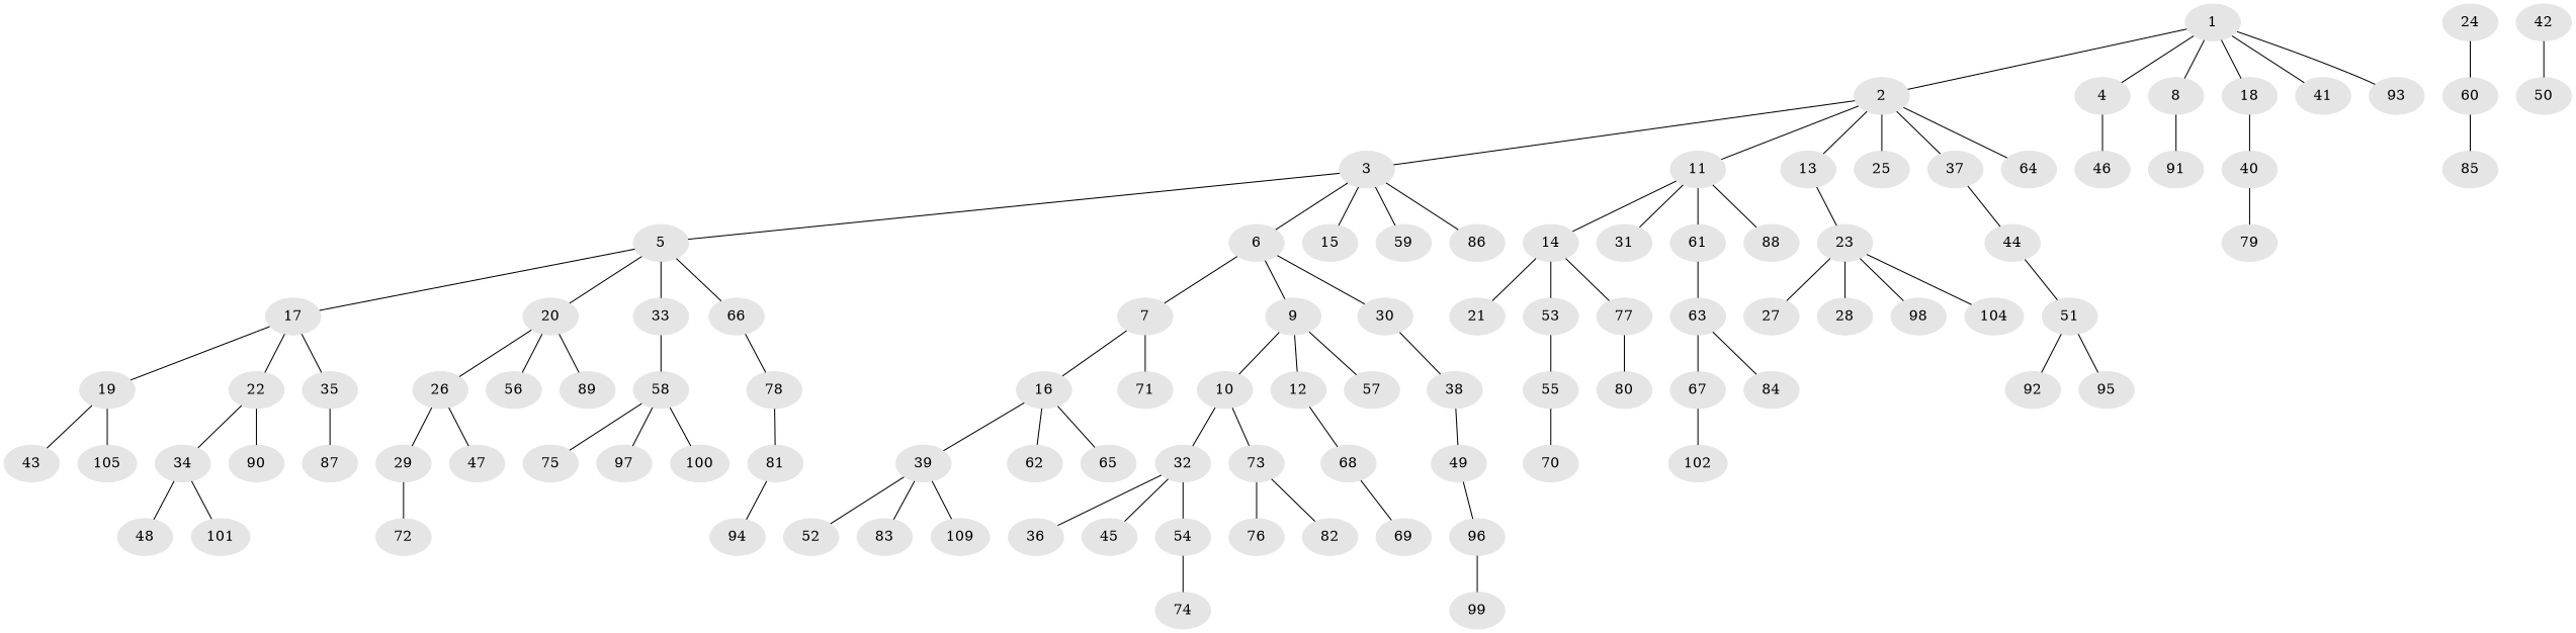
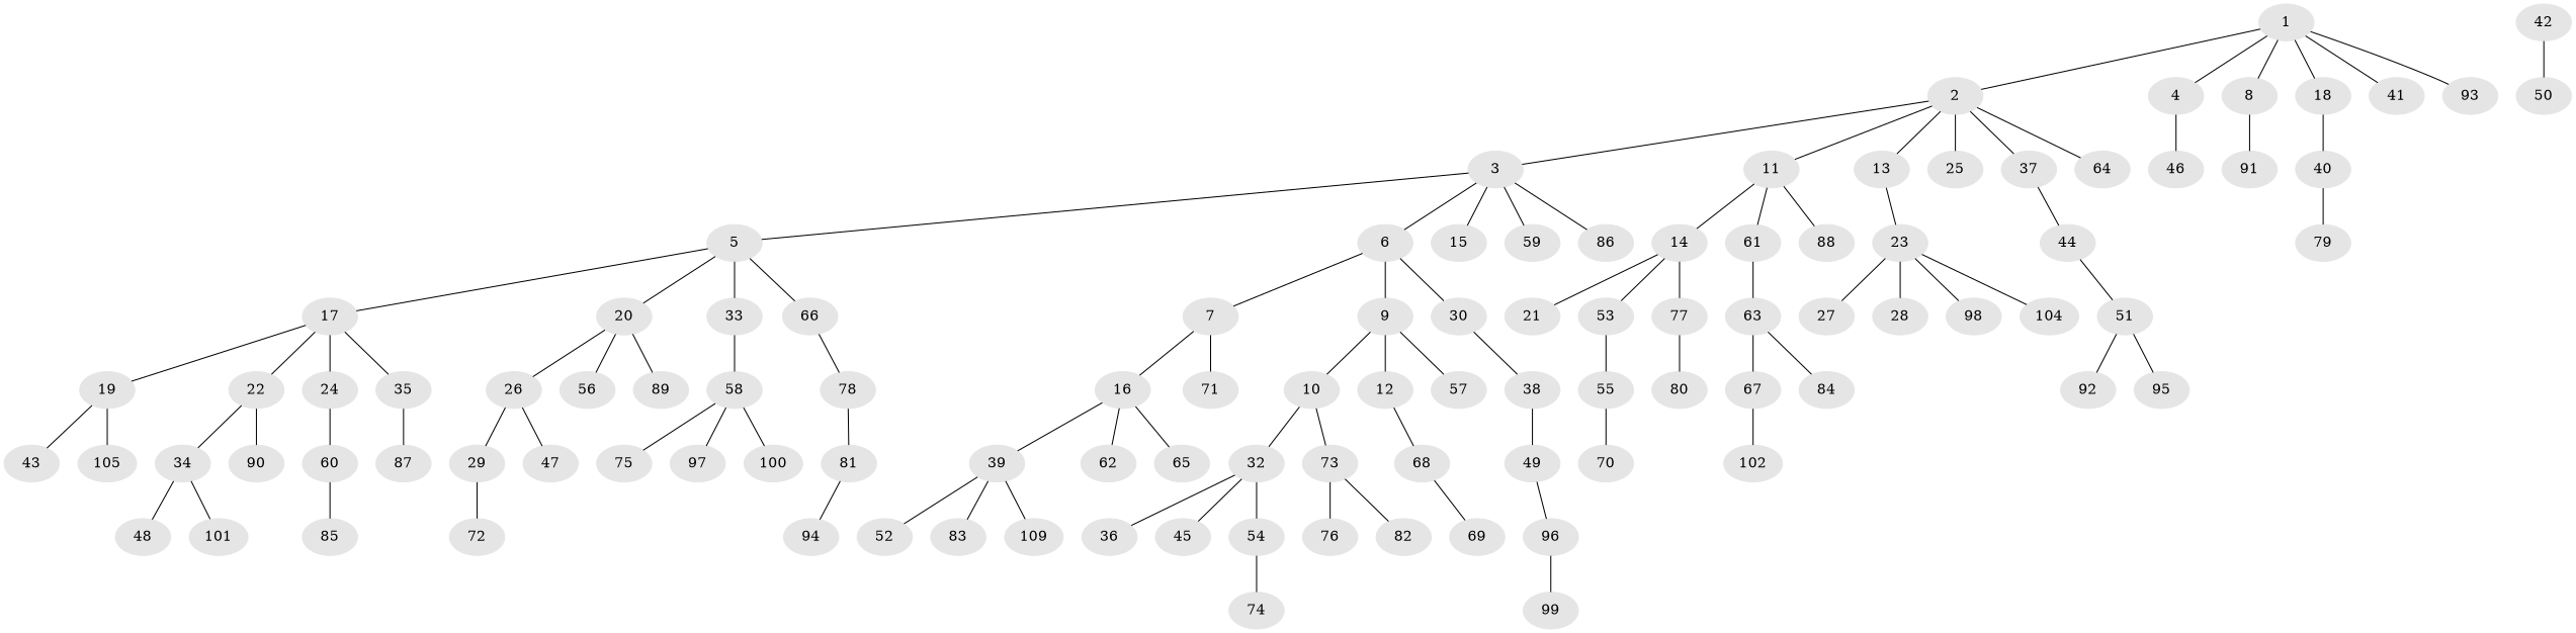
  graph {
    node [color=gray90 style=filled]
    1
    2
    4
    8
    18
    41
    93
    3
    11
    13
    25
    37
    64
    46
    91
    40
    5
    6
    15
    59
    86
    14
-   31
    61
    88
    23
    44
    17
    20
    33
    66
    7
    9
    30
    19
    22
    24
    35
    26
    56
    89
    58
    78
    16
    71
    10
    12
    57
    38
    39
    62
    65
    32
    73
    68
    36
    45
    54
    76
    82
    21
    53
    77
    63
    69
    27
    28
    98
    104
    55
    80
    52
    83
    n74 [label=109]
    43
    105
    34
    90
    60
    87
    79
    29
    47
    48
    101
    85
    72
    67
    84
    49
    74
    42
    50
    75
    97
    100
    51
    96
    92
    95
    99
    70
    102
    81
    94
    1 -- 2
    1 -- 4
    1 -- 8
    1 -- 18
    1 -- 41
    1 -- 93
    2 -- 3
    2 -- 11
    2 -- 13
    2 -- 25
    2 -- 37
    2 -- 64
    4 -- 46
    8 -- 91
    18 -- 40
    3 -- 5
    3 -- 6
    3 -- 15
    3 -- 59
    3 -- 86
    11 -- 14
-   11 -- 31
    11 -- 61
    11 -- 88
    13 -- 23
    37 -- 44
    40 -- 79
    5 -- 17
    5 -- 20
    5 -- 33
    5 -- 66
    6 -- 7
    6 -- 9
    6 -- 30
    14 -- 21
    14 -- 53
    14 -- 77
    61 -- 63
    23 -- 27
    23 -- 28
    23 -- 98
    23 -- 104
    44 -- 51
    17 -- 19
    17 -- 22
+   17 -- 24
    17 -- 35
    20 -- 26
    20 -- 56
    20 -- 89
    33 -- 58
    66 -- 78
    7 -- 16
    7 -- 71
    9 -- 10
    9 -- 12
    9 -- 57
    30 -- 38
    19 -- 43
    19 -- 105
    22 -- 34
    22 -- 90
    24 -- 60
    35 -- 87
    26 -- 29
    26 -- 47
    58 -- 75
    58 -- 97
    58 -- 100
    78 -- 81
    16 -- 39
    16 -- 62
    16 -- 65
    10 -- 32
    10 -- 73
    12 -- 68
    38 -- 49
    39 -- 52
    39 -- 83
    39 -- n74
    32 -- 36
    32 -- 45
    32 -- 54
    73 -- 76
    73 -- 82
    68 -- 69
    54 -- 74
    53 -- 55
    77 -- 80
    63 -- 67
    63 -- 84
    55 -- 70
    34 -- 48
    34 -- 101
    60 -- 85
    29 -- 72
    67 -- 102
    49 -- 96
    42 -- 50
    51 -- 92
    51 -- 95
    96 -- 99
    81 -- 94
  }
